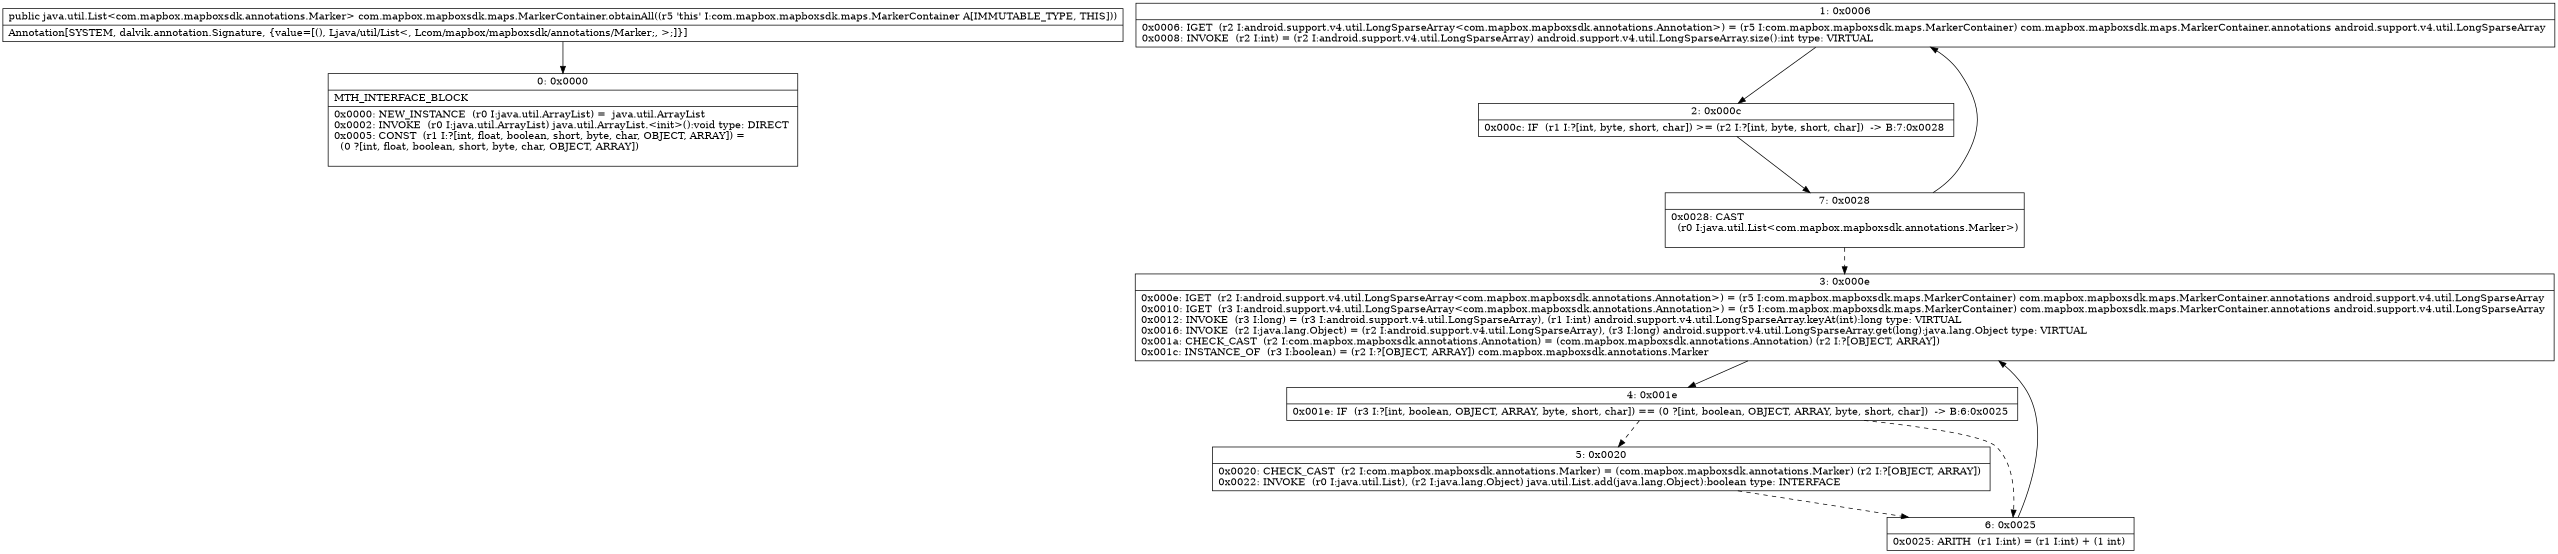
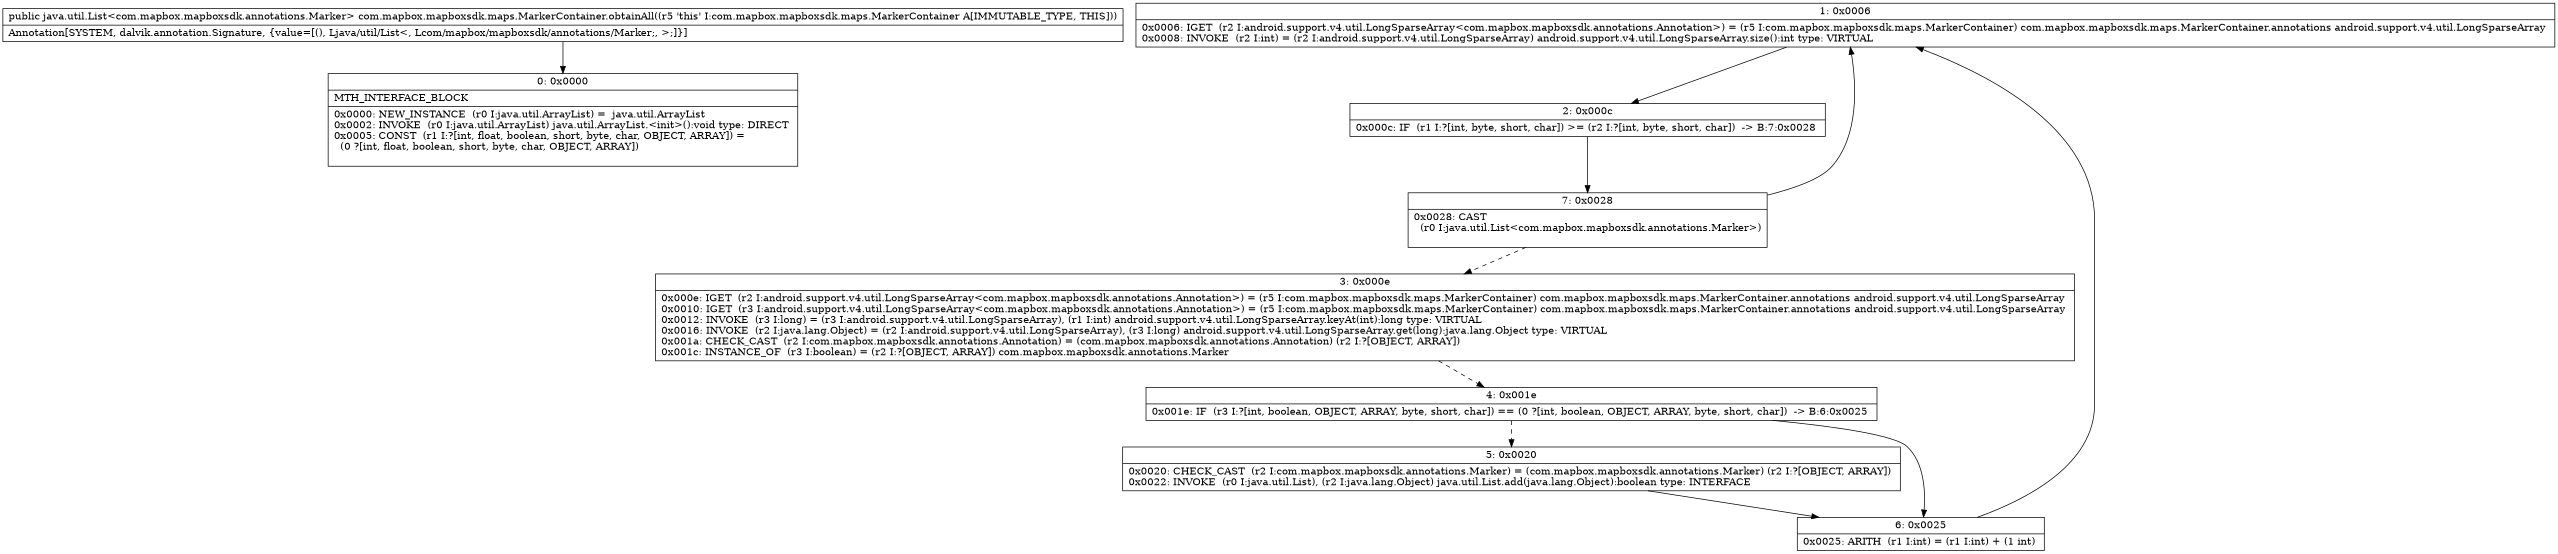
  digraph {
    node [shape=record]
    n1 [label="{0\:\ 0x0000|MTH_INTERFACE_BLOCK\l|0x0000: NEW_INSTANCE  (r0 I:java.util.ArrayList) =  java.util.ArrayList \l0x0002: INVOKE  (r0 I:java.util.ArrayList) java.util.ArrayList.\<init\>():void type: DIRECT \l0x0005: CONST  (r1 I:?[int, float, boolean, short, byte, char, OBJECT, ARRAY]) = \l  (0 ?[int, float, boolean, short, byte, char, OBJECT, ARRAY])\l \l}"]
    n2 [label="{1\:\ 0x0006|0x0006: IGET  (r2 I:android.support.v4.util.LongSparseArray\<com.mapbox.mapboxsdk.annotations.Annotation\>) = (r5 I:com.mapbox.mapboxsdk.maps.MarkerContainer) com.mapbox.mapboxsdk.maps.MarkerContainer.annotations android.support.v4.util.LongSparseArray \l0x0008: INVOKE  (r2 I:int) = (r2 I:android.support.v4.util.LongSparseArray) android.support.v4.util.LongSparseArray.size():int type: VIRTUAL \l}"]
    n3 [label="{2\:\ 0x000c|0x000c: IF  (r1 I:?[int, byte, short, char]) \>= (r2 I:?[int, byte, short, char])  \-\> B:7:0x0028 \l}"]
    n4 [label="{7\:\ 0x0028|0x0028: CAST  \l  (r0 I:java.util.List\<com.mapbox.mapboxsdk.annotations.Marker\>)\l \l}"]
    n5 [label="{3\:\ 0x000e|0x000e: IGET  (r2 I:android.support.v4.util.LongSparseArray\<com.mapbox.mapboxsdk.annotations.Annotation\>) = (r5 I:com.mapbox.mapboxsdk.maps.MarkerContainer) com.mapbox.mapboxsdk.maps.MarkerContainer.annotations android.support.v4.util.LongSparseArray \l0x0010: IGET  (r3 I:android.support.v4.util.LongSparseArray\<com.mapbox.mapboxsdk.annotations.Annotation\>) = (r5 I:com.mapbox.mapboxsdk.maps.MarkerContainer) com.mapbox.mapboxsdk.maps.MarkerContainer.annotations android.support.v4.util.LongSparseArray \l0x0012: INVOKE  (r3 I:long) = (r3 I:android.support.v4.util.LongSparseArray), (r1 I:int) android.support.v4.util.LongSparseArray.keyAt(int):long type: VIRTUAL \l0x0016: INVOKE  (r2 I:java.lang.Object) = (r2 I:android.support.v4.util.LongSparseArray), (r3 I:long) android.support.v4.util.LongSparseArray.get(long):java.lang.Object type: VIRTUAL \l0x001a: CHECK_CAST  (r2 I:com.mapbox.mapboxsdk.annotations.Annotation) = (com.mapbox.mapboxsdk.annotations.Annotation) (r2 I:?[OBJECT, ARRAY]) \l0x001c: INSTANCE_OF  (r3 I:boolean) = (r2 I:?[OBJECT, ARRAY]) com.mapbox.mapboxsdk.annotations.Marker \l}"]
    n6 [label="{4\:\ 0x001e|0x001e: IF  (r3 I:?[int, boolean, OBJECT, ARRAY, byte, short, char]) == (0 ?[int, boolean, OBJECT, ARRAY, byte, short, char])  \-\> B:6:0x0025 \l}"]
    n7 [label="{5\:\ 0x0020|0x0020: CHECK_CAST  (r2 I:com.mapbox.mapboxsdk.annotations.Marker) = (com.mapbox.mapboxsdk.annotations.Marker) (r2 I:?[OBJECT, ARRAY]) \l0x0022: INVOKE  (r0 I:java.util.List), (r2 I:java.lang.Object) java.util.List.add(java.lang.Object):boolean type: INTERFACE \l}"]
    n8 [label="{6\:\ 0x0025|0x0025: ARITH  (r1 I:int) = (r1 I:int) + (1 int) \l}"]
    n9 [label="{public java.util.List\<com.mapbox.mapboxsdk.annotations.Marker\> com.mapbox.mapboxsdk.maps.MarkerContainer.obtainAll((r5 'this' I:com.mapbox.mapboxsdk.maps.MarkerContainer A[IMMUTABLE_TYPE, THIS]))  | Annotation[SYSTEM, dalvik.annotation.Signature, \{value=[(), Ljava\/util\/List\<, Lcom\/mapbox\/mapboxsdk\/annotations\/Marker;, \>;]\}]\l}"]
    n2 -> n3
    n3 -> n4
    n4 -> n2
    n4 -> n5 [style=dashed]
-   n5 -> n6
+   n5 -> n6 [style=dashed]
    n6 -> n7 [style=dashed]
-   n6 -> n8 [style=dashed]
-   n7 -> n8 [style=dashed]
-   n8 -> n5
+   n6 -> n8
+   n7 -> n8
+   n8 -> n2
    n9 -> n1
  }
